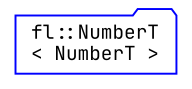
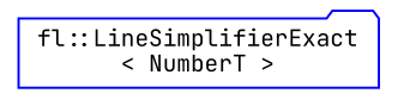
  digraph {
    rankdir=TB
    fontname="JetBrains Mono"
-   n1 [color=blue fillcolor=white fontname="JetBrains Mono" fontsize=10 height=0.2 label="fl::NumberT\l\< NumberT \>" shape=folder style=filled width=0.4]
+   n1 [color=blue fillcolor=white fontname="JetBrains Mono" fontsize=10 height=0.2 label="fl::LineSimplifierExact\l\< NumberT \>" shape=folder style=filled width=0.4]
  }
